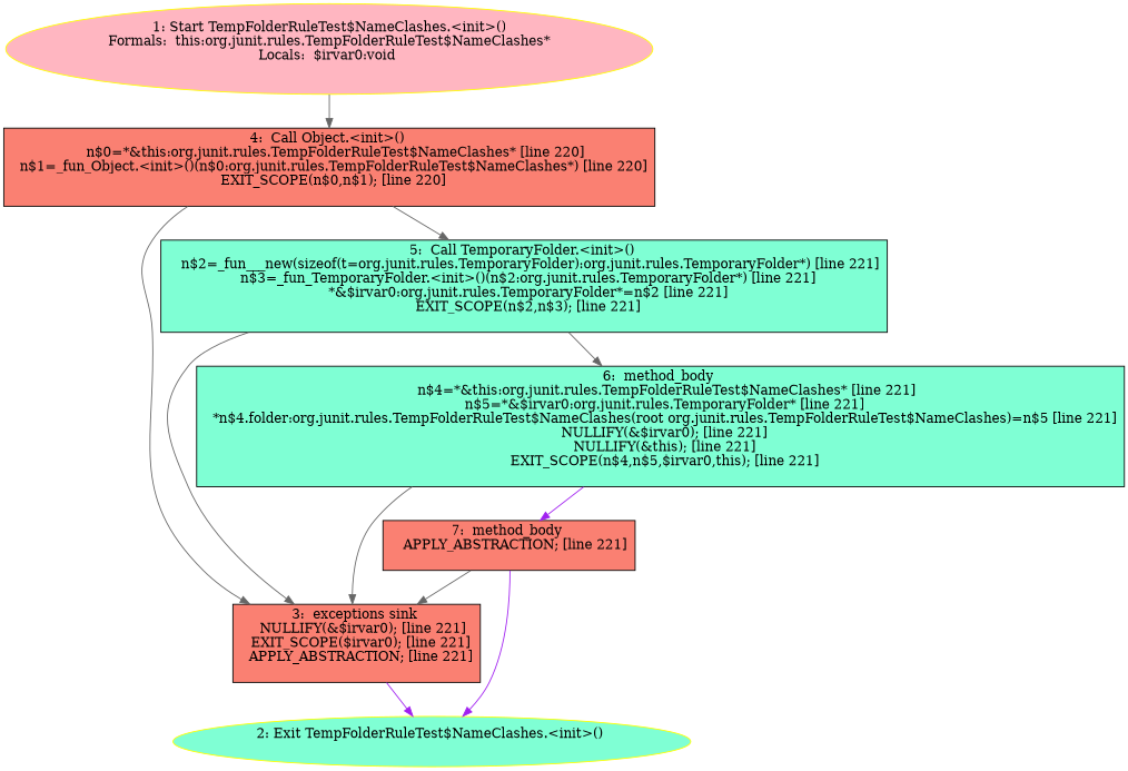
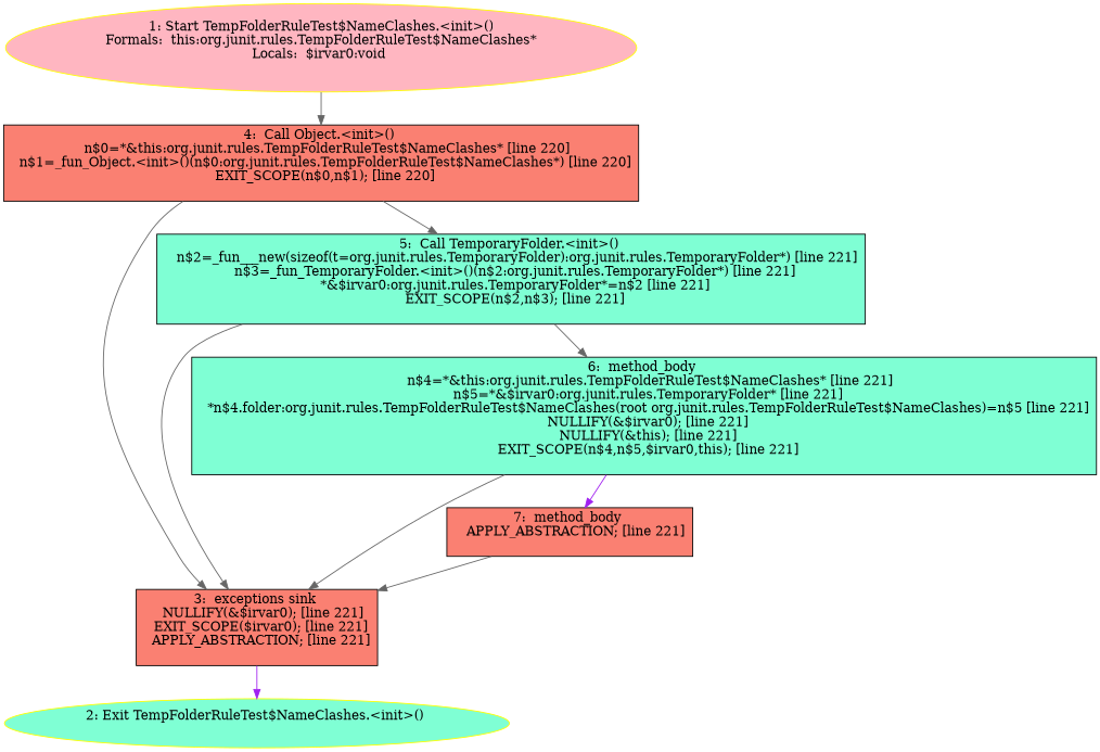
  digraph {
    node [style=filled fillcolor=salmon shape=box]
    edge [color=gray40]
    n1 [color=yellow label="1: Start TempFolderRuleTest$NameClashes.<init>()\nFormals:  this:org.junit.rules.TempFolderRuleTest$NameClashes*\nLocals:  $irvar0:void \n  " fillcolor=lightpink shape=""]
    n2 [label="4:  Call Object.<init>() \n   n$0=*&this:org.junit.rules.TempFolderRuleTest$NameClashes* [line 220]\n  n$1=_fun_Object.<init>()(n$0:org.junit.rules.TempFolderRuleTest$NameClashes*) [line 220]\n  EXIT_SCOPE(n$0,n$1); [line 220]\n "]
    n3 [label="3:  exceptions sink \n   NULLIFY(&$irvar0); [line 221]\n  EXIT_SCOPE($irvar0); [line 221]\n  APPLY_ABSTRACTION; [line 221]\n "]
    n4 [label="5:  Call TemporaryFolder.<init>() \n   n$2=_fun___new(sizeof(t=org.junit.rules.TemporaryFolder):org.junit.rules.TemporaryFolder*) [line 221]\n  n$3=_fun_TemporaryFolder.<init>()(n$2:org.junit.rules.TemporaryFolder*) [line 221]\n  *&$irvar0:org.junit.rules.TemporaryFolder*=n$2 [line 221]\n  EXIT_SCOPE(n$2,n$3); [line 221]\n " fillcolor=aquamarine]
    n5 [color=yellow label="2: Exit TempFolderRuleTest$NameClashes.<init>() \n  " fillcolor=aquamarine shape=""]
    n6 [label="6:  method_body \n   n$4=*&this:org.junit.rules.TempFolderRuleTest$NameClashes* [line 221]\n  n$5=*&$irvar0:org.junit.rules.TemporaryFolder* [line 221]\n  *n$4.folder:org.junit.rules.TempFolderRuleTest$NameClashes(root org.junit.rules.TempFolderRuleTest$NameClashes)=n$5 [line 221]\n  NULLIFY(&$irvar0); [line 221]\n  NULLIFY(&this); [line 221]\n  EXIT_SCOPE(n$4,n$5,$irvar0,this); [line 221]\n " fillcolor=aquamarine]
    n7 [label="7:  method_body \n   APPLY_ABSTRACTION; [line 221]\n "]
    n1 -> n2
    n2 -> n3
    n2 -> n4
    n3 -> n5 [color=purple]
    n4 -> n3
    n4 -> n6
    n6 -> n3
    n6 -> n7 [color=purple]
    n7 -> n3
-   n7 -> n5 [color=purple]
  }
